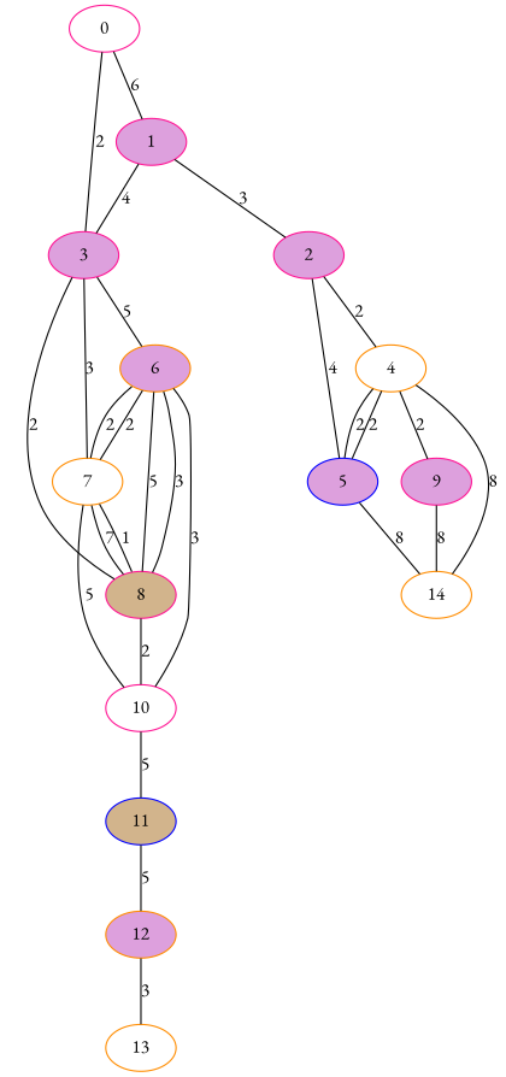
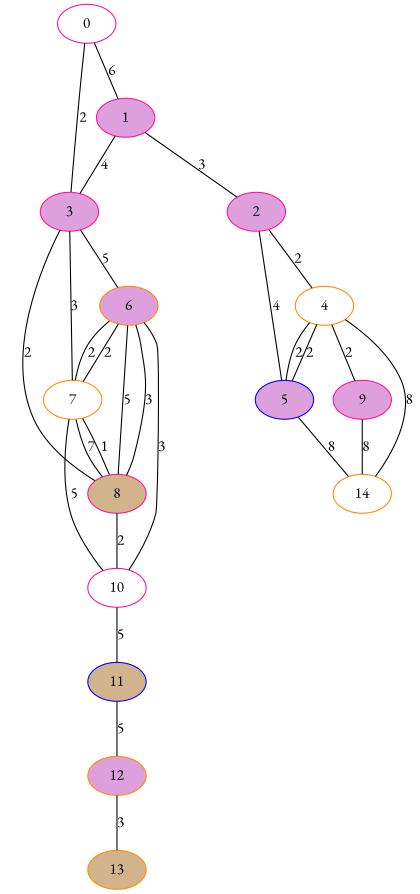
  graph {
    fontname="EB Garamond"
    node [color=deeppink fillcolor=plum fontname="EB Garamond" style=filled weight=1]
    edge [fontname="EB Garamond"]
    0 [fillcolor=white]
    1
    3
    2
    6 [color=darkorange]
    7 [color=darkorange fillcolor=white]
    8 [fillcolor=tan]
    4 [color=darkorange fillcolor=white]
    5 [color=blue]
    9
    14 [color=darkorange fillcolor=white weight=4]
    10 [fillcolor=white]
    11 [color=blue fillcolor=tan]
    12 [color=darkorange]
-   13 [color=darkorange fillcolor=white]
+   13 [color=darkorange fillcolor=tan]
    0 -- 1 [label=6]
    0 -- 3 [label=2]
    1 -- 3 [label=4]
    1 -- 2 [label=3]
    3 -- 6 [label=5]
    3 -- 7 [label=3]
    3 -- 8 [label=2]
    2 -- 4 [label=2]
    2 -- 5 [label=4]
    6 -- 7 [label=2]
    6 -- 7 [label=2]
    6 -- 8 [label=5]
    6 -- 8 [label=3]
    6 -- 10 [label=3]
    7 -- 8 [label=7]
    7 -- 8 [label=1]
    7 -- 10 [label=5]
    8 -- 10 [label=2]
    4 -- 5 [label=2]
    4 -- 5 [label=2]
    4 -- 9 [label=2]
    4 -- 14 [label=8]
    5 -- 14 [label=8]
    9 -- 14 [label=8]
    10 -- 11 [label=5]
    11 -- 12 [label=5]
    12 -- 13 [label=3]
  }
